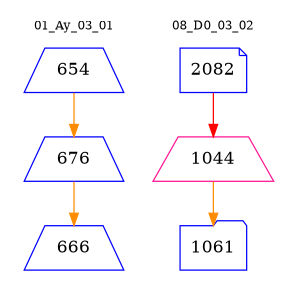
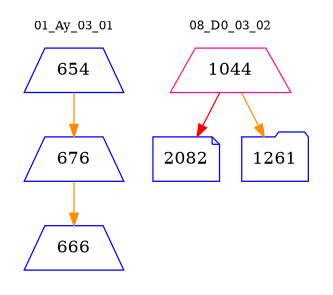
  digraph {
    node [color=blue shape=trapezium]
    edge [color=darkorange]
    n1 [label=654]
    n2 [label=676]
    n3 [label=666]
    n4 [label=2082 shape=note]
    n5 [color=deeppink label=1044]
-   n6 [label=1061 shape=folder]
+   n6 [label=1261 shape=folder]
    subgraph cluster_1 {
      color=white
      fontsize=10
      label="01_Ay_03_01"
      n1
      n2
      n3
    }
    subgraph cluster_2 {
      color=white
      fontsize=10
      label="08_D0_03_02"
      n4
      n5
      n6
    }
    n1 -> n2
    n2 -> n3
-   n4 -> n5 [color=red]
+   n5 -> n4 [color=red]
    n5 -> n6
  }
